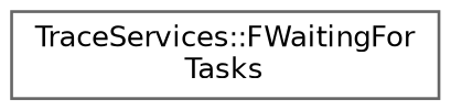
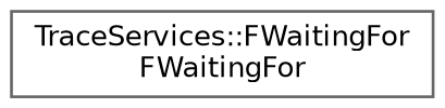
  digraph {
    rankdir=LR
-   n1 [color=grey40 fillcolor=white fontname=Helvetica fontsize=10 height=0.2 label="TraceServices::FWaitingFor\lTasks" shape=box style=filled width=0.4]
+   n1 [color=grey40 fillcolor=white fontname=Helvetica fontsize=10 height=0.2 label="TraceServices::FWaitingFor\lFWaitingFor" shape=box style=filled width=0.4]
  }
